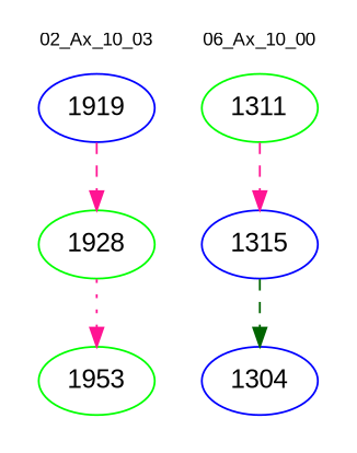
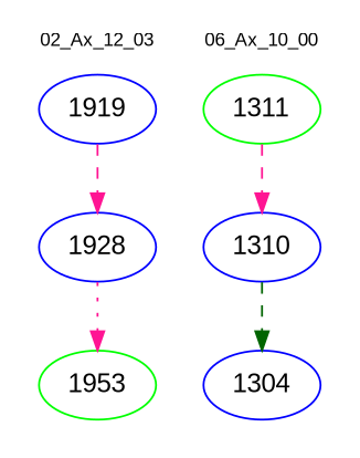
  digraph {
    fontname="Liberation Sans"
    node [color=blue fontname="Liberation Sans"]
    edge [color=deeppink fontname="Liberation Sans" style=dashed]
    n1 [label=1919]
-   n2 [color=green label=1928]
+   n2 [label=1928]
    n3 [color=green label=1953]
    n4 [color=green label=1311]
-   n5 [label=1315]
+   n5 [label=1310]
    n6 [label=1304]
    subgraph cluster_1 {
      color=white
      fontsize=10
-     label="02_Ax_10_03"
+     label="02_Ax_12_03"
      n1
      n2
      n3
    }
    subgraph cluster_2 {
      color=white
      fontsize=10
      label="06_Ax_10_00"
      n4
      n5
      n6
    }
    n1 -> n2
    n2 -> n3 [style=dotted]
    n4 -> n5
    n5 -> n6 [color=darkgreen]
  }
